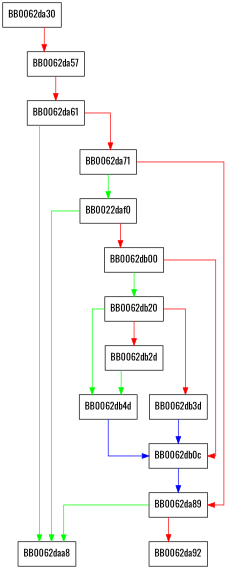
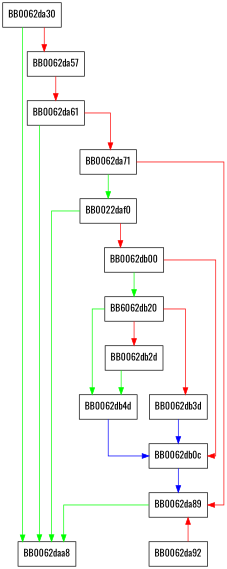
  digraph {
    fontname=Oswald
    splines=ortho
    node [fontname=Oswald shape=box]
    edge [color=red fontname=Oswald]
    BB0062da30
    BB0062daa8
    BB0062da57
    BB0062da61
    BB0062da71
    n6 [label=BB0022daf0]
    BB0062da89
    BB0062db00
    BB0062da92
-   BB0062db20
+   BB0062db20 [label=BB6062db20]
    BB0062db0c
    BB0062db4d
    BB0062db2d
    BB0062db3d
+   BB0062da30 -> BB0062daa8 [color=green]
    BB0062da30 -> BB0062da57
    BB0062da57 -> BB0062da61
    BB0062da61 -> BB0062daa8 [color=green]
    BB0062da61 -> BB0062da71
    BB0062da71 -> n6 [color=green]
    BB0062da71 -> BB0062da89
    n6 -> BB0062daa8 [color=green]
    n6 -> BB0062db00
    BB0062da89 -> BB0062daa8 [color=green]
-   BB0062da89 -> BB0062da92
+   BB0062da92 -> BB0062da89
    BB0062db00 -> BB0062db20 [color=green]
    BB0062db00 -> BB0062db0c
    BB0062db20 -> BB0062db4d [color=green]
    BB0062db20 -> BB0062db2d
    BB0062db20 -> BB0062db3d
    BB0062db0c -> BB0062da89 [color=blue]
    BB0062db4d -> BB0062db0c [color=blue]
    BB0062db2d -> BB0062db4d [color=green]
    BB0062db3d -> BB0062db0c [color=blue]
  }
